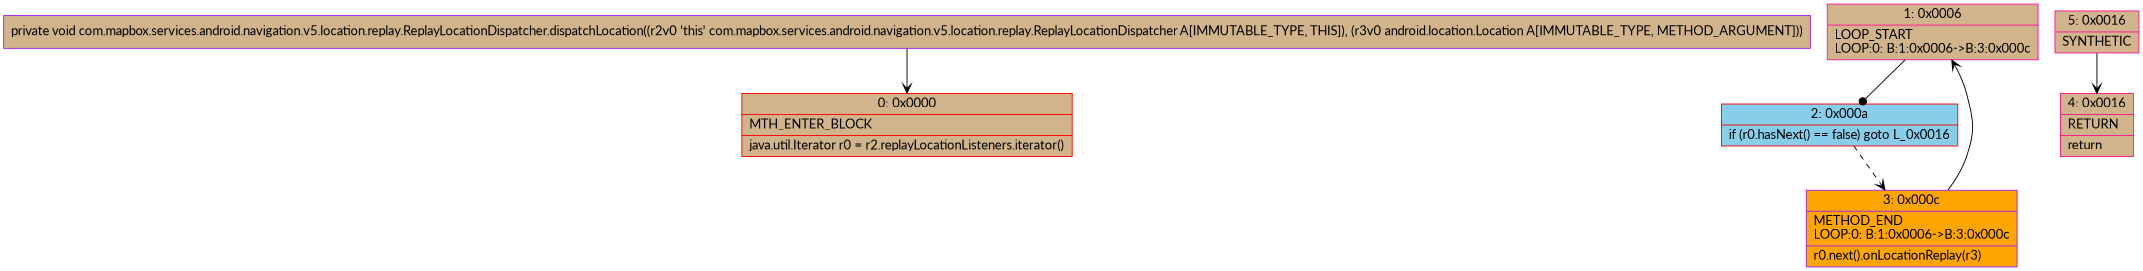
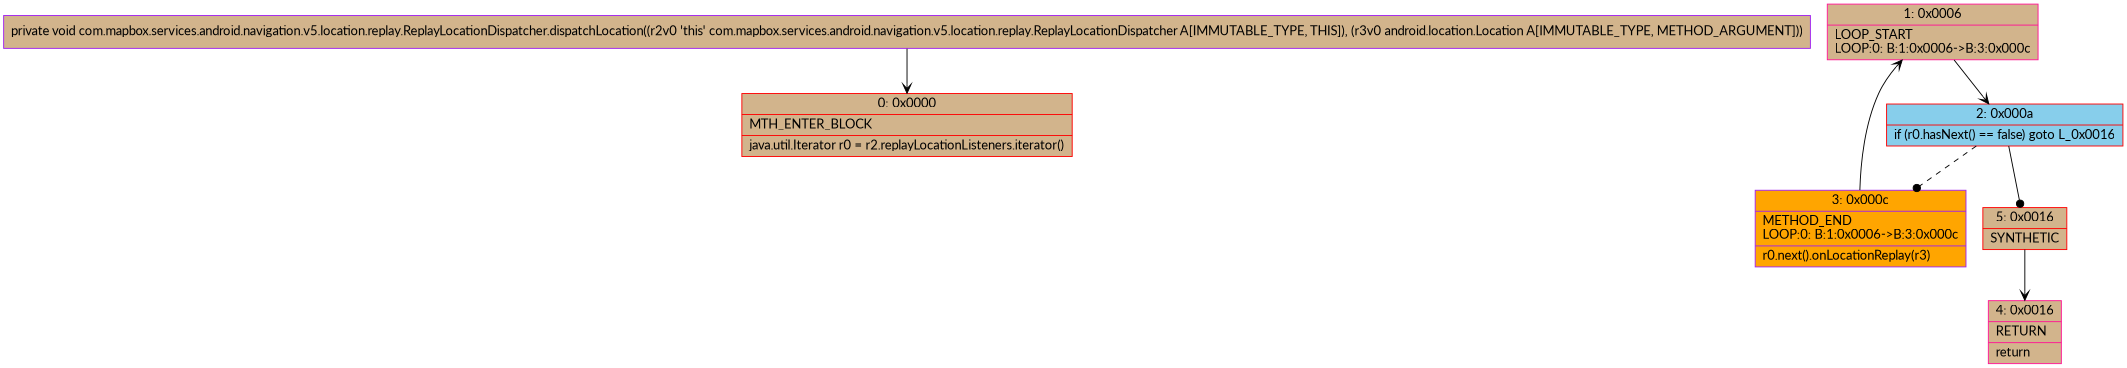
  digraph {
    fontname=Lato
    node [color=red fillcolor=tan fontname=Lato shape=record style=filled]
    edge [arrowhead=dot fontname=Lato]
    n1 [label="{0\:\ 0x0000|MTH_ENTER_BLOCK\l|java.util.Iterator r0 = r2.replayLocationListeners.iterator()\l}"]
    n2 [color=deeppink label="{1\:\ 0x0006|LOOP_START\lLOOP:0: B:1:0x0006\-\>B:3:0x000c\l}"]
    n3 [fillcolor=skyblue label="{2\:\ 0x000a|if (r0.hasNext() == false) goto L_0x0016\l}"]
    n4 [color=purple fillcolor=orange label="{3\:\ 0x000c|METHOD_END\lLOOP:0: B:1:0x0006\-\>B:3:0x000c\l|r0.next().onLocationReplay(r3)\l}"]
-   n5 [color=deeppink label="{5\:\ 0x0016|SYNTHETIC\l}"]
+   n5 [label="{5\:\ 0x0016|SYNTHETIC\l}"]
    n6 [color=deeppink label="{4\:\ 0x0016|RETURN\l|return\l}"]
    n7 [color=purple label="{private void com.mapbox.services.android.navigation.v5.location.replay.ReplayLocationDispatcher.dispatchLocation((r2v0 'this' com.mapbox.services.android.navigation.v5.location.replay.ReplayLocationDispatcher A[IMMUTABLE_TYPE, THIS]), (r3v0 android.location.Location A[IMMUTABLE_TYPE, METHOD_ARGUMENT])) }"]
-   n2 -> n3
-   n3 -> n4 [arrowhead=vee style=dashed]
+   n2 -> n3 [arrowhead=vee]
+   n3 -> n4 [style=dashed]
+   n3 -> n5
    n4 -> n2 [arrowhead=vee]
    n5 -> n6 [arrowhead=vee]
    n7 -> n1 [arrowhead=vee]
  }
